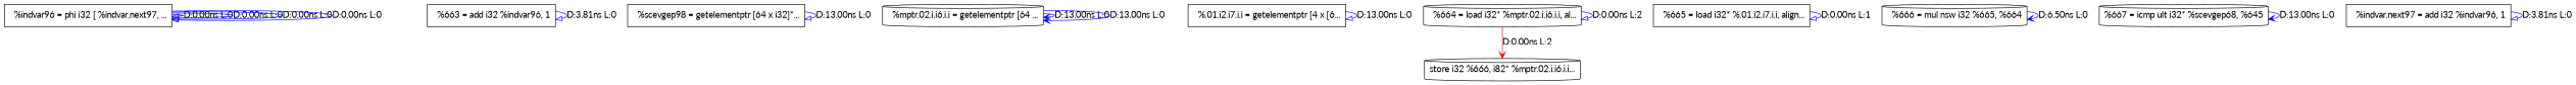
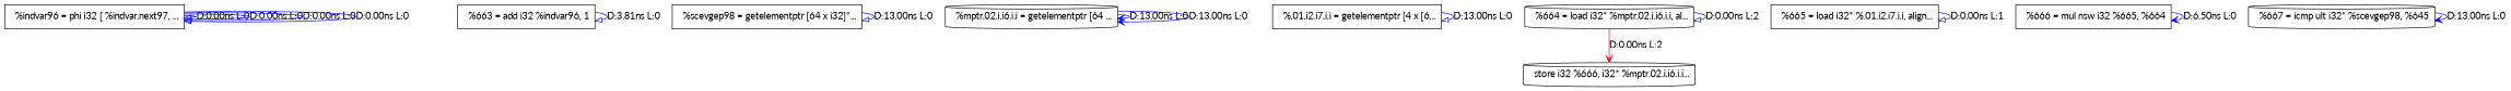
  digraph {
    fontname=Lato
    node [fontname=Lato shape=box]
    edge [arrowhead=onormal color=blue fontname=Lato]
    n1 [label="  %indvar96 = phi i32 [ %indvar.next97, ..."]
    n2 [label="  %663 = add i32 %indvar96, 1"]
    n3 [label="  %scevgep98 = getelementptr [64 x i32]*..."]
    n4 [label="  %mptr.02.i.i6.i.i = getelementptr [64 ..." shape=cylinder]
    n5 [label="  %.01.i2.i7.i.i = getelementptr [4 x [6..."]
    n6 [label="  %664 = load i32* %mptr.02.i.i6.i.i, al..." shape=cylinder]
-   n7 [label="store i32 %666, i82* %mptr.02.i.i6.i.i..." shape=cylinder]
+   n7 [label="  store i32 %666, i32* %mptr.02.i.i6.i.i..." shape=cylinder]
    n8 [label="  %665 = load i32* %.01.i2.i7.i.i, align..."]
-   n9 [label="  %666 = mul nsw i32 %665, %664" shape=cylinder]
-   n10 [label="%667 = icmp ult i32* %scevgep68, %645" shape=cylinder]
-   n11 [label="  %indvar.next97 = add i32 %indvar96, 1"]
+   n9 [label="  %666 = mul nsw i32 %665, %664"]
+   n10 [label="  %667 = icmp ult i32* %scevgep98, %645" shape=cylinder]
    n1 -> n1 [label="D:0.00ns L:0"]
    n1 -> n1 [label="D:0.00ns L:0"]
    n1 -> n1 [label="D:0.00ns L:0"]
    n1 -> n1 [label="D:0.00ns L:0"]
    n2 -> n2 [label="D:3.81ns L:0"]
    n3 -> n3 [label="D:13.00ns L:0"]
    n4 -> n4 [arrowhead=vee label="D:13.00ns L:0"]
    n4 -> n4 [arrowhead=vee label="D:13.00ns L:0"]
    n5 -> n5 [label="D:13.00ns L:0"]
    n6 -> n6 [label="D:0.00ns L:2"]
    n6 -> n7 [arrowhead=vee color=red label="D:0.00ns L:2"]
    n8 -> n8 [label="D:0.00ns L:1"]
    n9 -> n9 [arrowhead=vee label="D:6.50ns L:0"]
    n10 -> n10 [arrowhead=vee label="D:13.00ns L:0"]
-   n11 -> n11 [label="D:3.81ns L:0"]
  }
